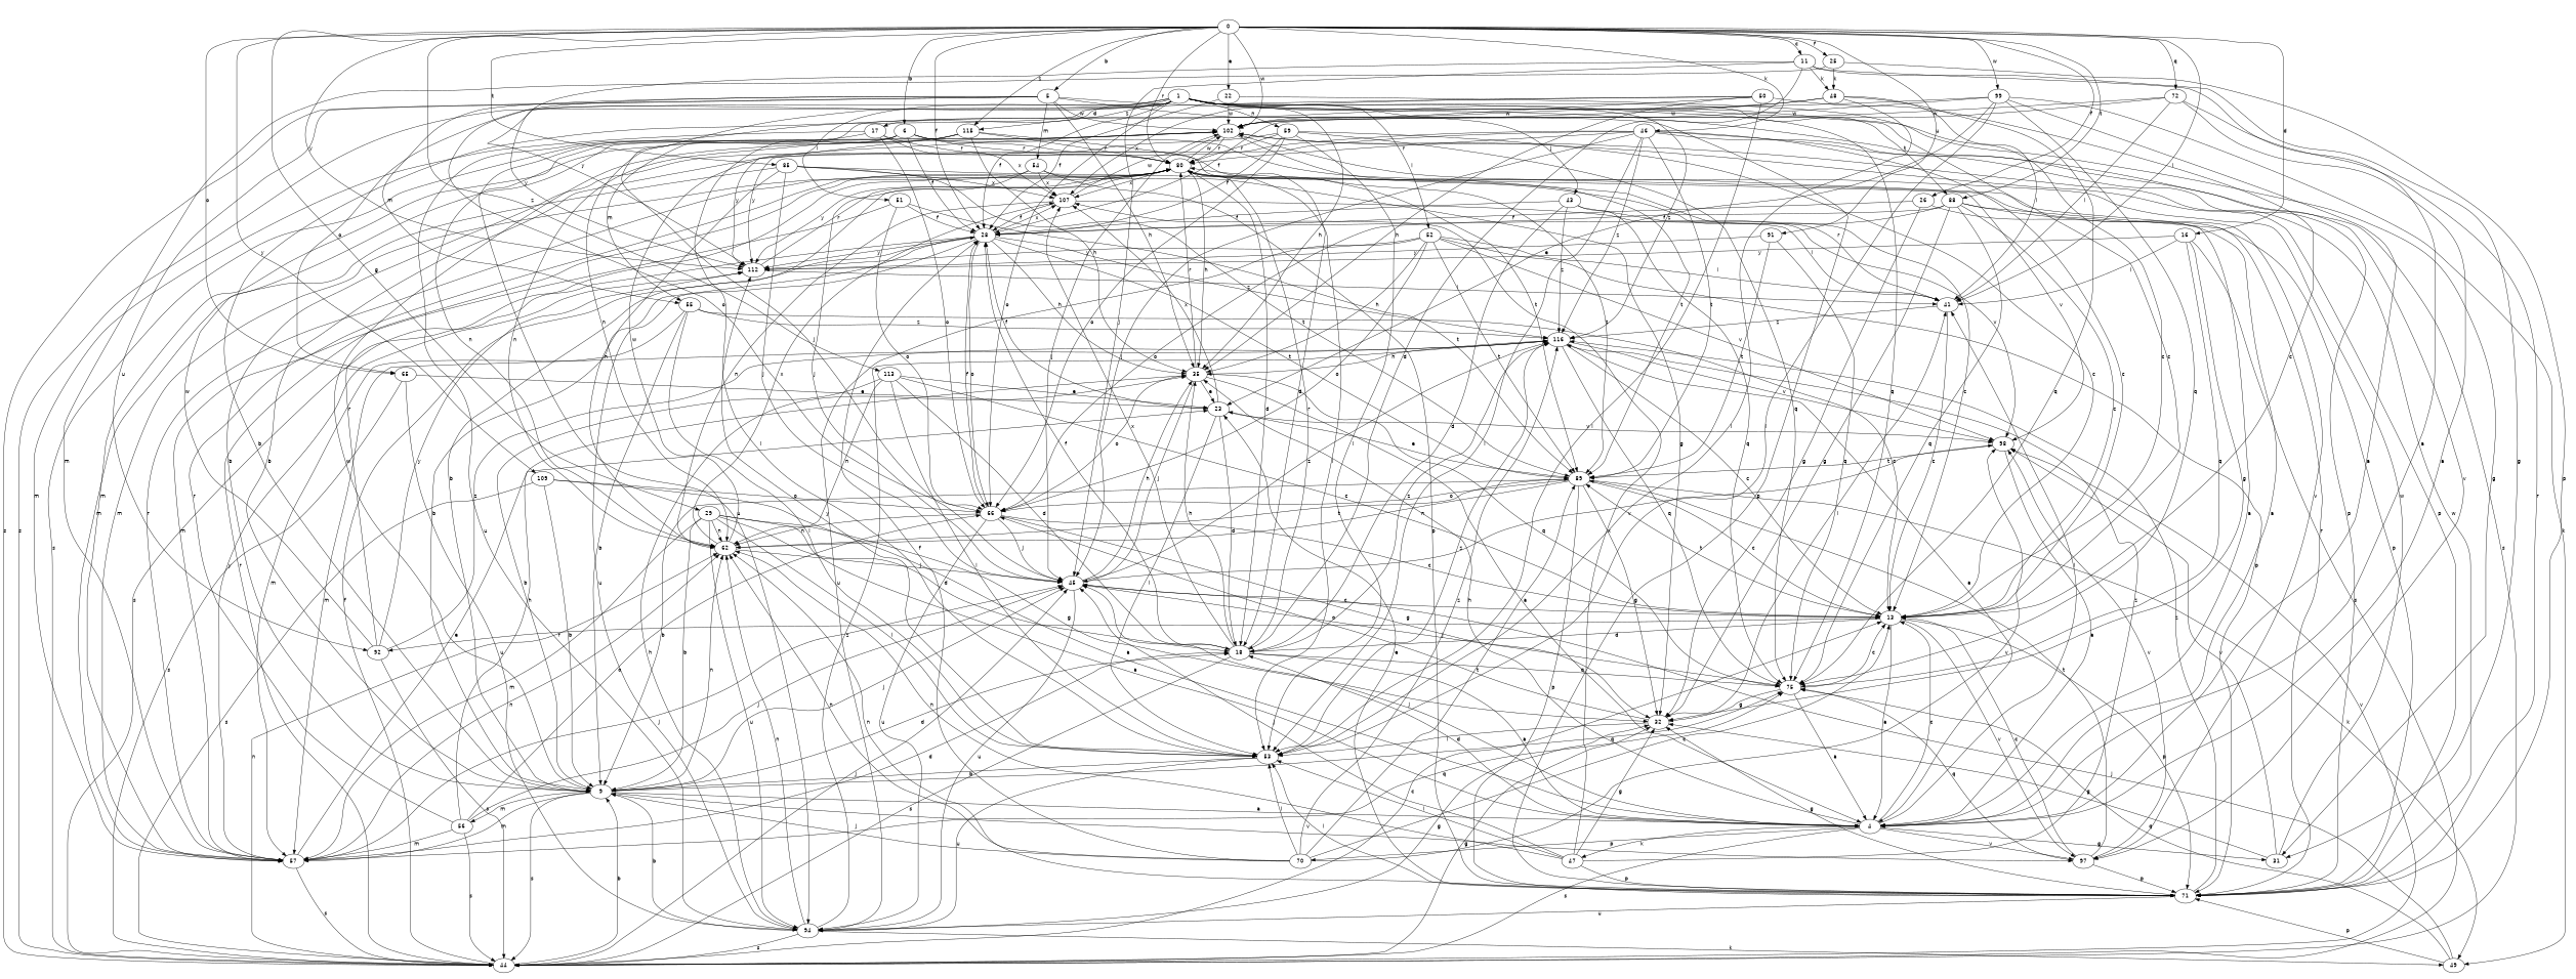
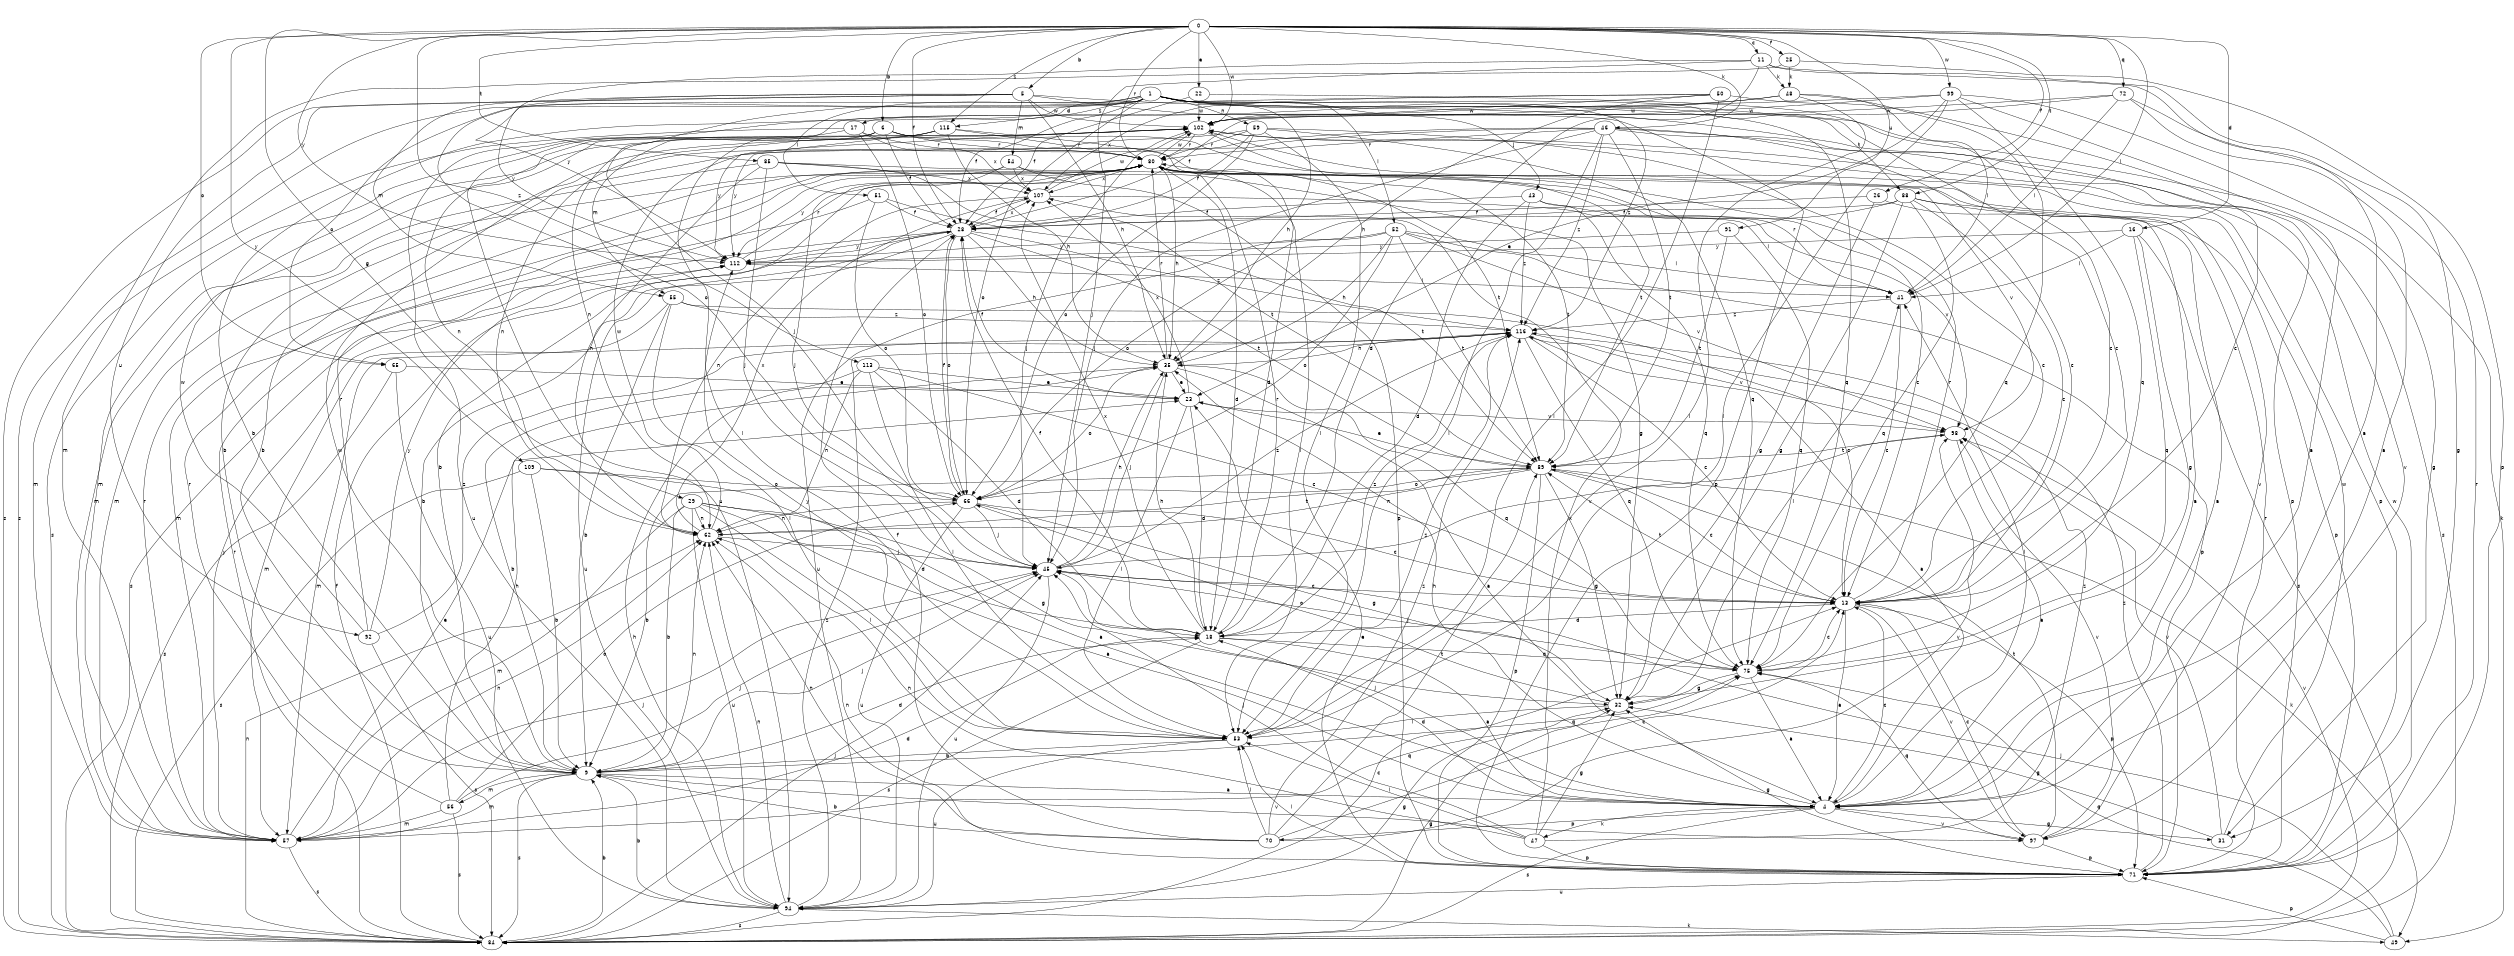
  strict digraph {
    fontname="DejaVu Sans"
    node [fontname="DejaVu Sans"]
    edge [fontname="DejaVu Sans"]
    0
    5
    6
    11
    16
    22
    25
    26
    28
    29
    41
    46
    65
    72
    80
    85
    88
    91
    99
    102
    109
    112
    113
    115
    35
    66
-   84 [label=44]
+   84
    97
    54
    55
    71
    92
    53
    89
    94
    31
    45
    4
    18
    48
    75
    32
    13
    57
    116
    9
    107
    62
    50
    23
    98
    49
    1
    17
    43
    51
    52
    59
    47
    70
    56
    0 -> 5 [label=b]
    0 -> 6 [label=b]
    0 -> 11 [label=c]
    0 -> 16 [label=d]
    0 -> 22 [label=e]
    0 -> 25 [label=f]
    0 -> 26 [label=f]
    0 -> 28 [label=f]
    0 -> 29 [label=g]
    0 -> 41 [label=i]
    0 -> 46 [label=k]
    0 -> 65 [label=o]
    0 -> 72 [label=q]
    0 -> 80 [label=r]
    0 -> 85 [label=t]
    0 -> 88 [label=t]
    0 -> 91 [label=u]
    0 -> 99 [label=w]
    0 -> 102 [label=w]
    0 -> 109 [label=y]
    0 -> 112 [label=y]
    0 -> 113 [label=z]
    0 -> 115 [label=z]
    5 -> 102 [label=w]
    5 -> 35 [label=h]
    5 -> 66 [label=o]
    5 -> 84 [label=s]
    5 -> 97 [label=v]
    5 -> 54 [label=m]
    5 -> 55 [label=m]
    5 -> 71 [label=p]
    5 -> 92 [label=u]
    6 -> 28 [label=f]
    6 -> 80 [label=r]
    6 -> 97 [label=v]
    6 -> 55 [label=m]
    6 -> 53 [label=l]
    6 -> 89 [label=t]
    6 -> 94 [label=u]
    11 -> 112 [label=y]
    11 -> 31 [label=g]
    11 -> 45 [label=j]
    11 -> 4 [label=a]
    11 -> 18 [label=d]
    11 -> 48 [label=k]
    16 -> 41 [label=i]
    16 -> 112 [label=y]
    16 -> 84 [label=s]
    16 -> 75 [label=q]
    16 -> 32 [label=g]
    22 -> 28 [label=f]
    22 -> 102 [label=w]
    22 -> 13 [label=c]
    25 -> 71 [label=p]
    25 -> 48 [label=k]
    25 -> 57 [label=m]
    26 -> 28 [label=f]
    26 -> 4 [label=a]
    26 -> 32 [label=g]
    28 -> 112 [label=y]
    28 -> 35 [label=h]
    28 -> 66 [label=o]
    28 -> 84 [label=s]
    28 -> 89 [label=t]
    28 -> 94 [label=u]
    28 -> 116 [label=z]
    28 -> 9 [label=b]
    28 -> 107 [label=x]
    29 -> 53 [label=l]
    29 -> 94 [label=u]
    29 -> 4 [label=a]
    29 -> 18 [label=d]
    29 -> 32 [label=g]
    29 -> 57 [label=m]
    29 -> 9 [label=b]
    29 -> 62 [label=n]
    41 -> 80 [label=r]
    41 -> 13 [label=c]
    41 -> 116 [label=z]
    46 -> 80 [label=r]
    46 -> 112 [label=y]
    46 -> 84 [label=s]
    46 -> 71 [label=p]
    46 -> 53 [label=l]
    46 -> 89 [label=t]
    46 -> 45 [label=j]
    46 -> 13 [label=c]
    46 -> 116 [label=z]
    46 -> 9 [label=b]
    65 -> 84 [label=s]
    65 -> 94 [label=u]
    65 -> 23 [label=e]
    72 -> 28 [label=f]
    72 -> 41 [label=i]
    72 -> 102 [label=w]
    72 -> 71 [label=r]
    72 -> 4 [label=a]
    80 -> 102 [label=w]
    80 -> 112 [label=y]
    80 -> 35 [label=h]
    80 -> 53 [label=l]
    80 -> 89 [label=t]
    80 -> 18 [label=d]
    80 -> 13 [label=c]
    80 -> 9 [label=b]
    80 -> 107 [label=x]
    85 -> 89 [label=t]
    85 -> 45 [label=j]
    85 -> 57 [label=m]
    85 -> 107 [label=x]
    85 -> 62 [label=n]
    85 -> 98 [label=v]
    88 -> 28 [label=f]
    88 -> 66 [label=o]
    88 -> 71 [label=p]
    88 -> 4 [label=a]
    88 -> 75 [label=q]
    88 -> 32 [label=g]
    88 -> 13 [label=c]
    91 -> 112 [label=y]
    91 -> 89 [label=t]
    91 -> 75 [label=q]
    99 -> 102 [label=w]
    99 -> 53 [label=l]
    99 -> 4 [label=a]
    99 -> 75 [label=q]
    99 -> 62 [label=n]
    99 -> 23 [label=e]
    99 -> 49 [label=k]
    102 -> 80 [label=r]
    102 -> 71 [label=p]
    102 -> 89 [label=t]
    102 -> 45 [label=j]
    102 -> 57 [label=m]
    109 -> 66 [label=o]
    109 -> 84 [label=s]
    109 -> 4 [label=a]
    109 -> 9 [label=b]
    112 -> 41 [label=i]
    112 -> 80 [label=r]
    113 -> 53 [label=l]
    113 -> 18 [label=d]
    113 -> 13 [label=c]
    113 -> 9 [label=b]
    113 -> 62 [label=n]
    113 -> 23 [label=e]
    115 -> 80 [label=r]
    115 -> 112 [label=y]
    115 -> 35 [label=h]
    115 -> 84 [label=s]
    115 -> 18 [label=d]
    115 -> 62 [label=n]
    35 -> 80 [label=r]
    35 -> 66 [label=o]
    35 -> 45 [label=j]
    35 -> 4 [label=a]
    35 -> 75 [label=q]
    35 -> 23 [label=e]
    66 -> 28 [label=f]
    66 -> 94 [label=u]
    66 -> 45 [label=j]
    66 -> 32 [label=g]
    66 -> 13 [label=c]
    66 -> 62 [label=n]
    84 -> 28 [label=f]
    84 -> 80 [label=r]
    84 -> 45 [label=j]
    84 -> 32 [label=g]
    84 -> 13 [label=c]
    84 -> 9 [label=b]
    84 -> 62 [label=n]
    84 -> 98 [label=v]
    97 -> 71 [label=p]
    97 -> 89 [label=t]
    97 -> 75 [label=q]
    97 -> 13 [label=c]
    97 -> 98 [label=v]
    54 -> 71 [label=p]
    54 -> 45 [label=j]
    54 -> 32 [label=g]
    54 -> 57 [label=m]
    54 -> 107 [label=x]
    55 -> 53 [label=l]
    55 -> 13 [label=c]
    55 -> 57 [label=m]
    55 -> 116 [label=z]
    55 -> 9 [label=b]
    71 -> 80 [label=r]
    71 -> 102 [label=w]
    71 -> 53 [label=l]
    71 -> 94 [label=u]
    71 -> 32 [label=g]
    71 -> 116 [label=z]
    71 -> 62 [label=n]
    71 -> 23 [label=e]
    92 -> 80 [label=r]
    92 -> 102 [label=w]
    92 -> 112 [label=y]
    92 -> 84 [label=s]
    92 -> 116 [label=z]
    53 -> 112 [label=y]
    53 -> 94 [label=u]
    53 -> 116 [label=z]
    53 -> 9 [label=b]
    89 -> 66 [label=o]
    89 -> 71 [label=p]
    89 -> 32 [label=g]
    89 -> 13 [label=c]
    89 -> 9 [label=b]
    89 -> 62 [label=n]
    89 -> 23 [label=e]
    89 -> 49 [label=k]
    94 -> 35 [label=h]
    94 -> 84 [label=s]
    94 -> 32 [label=g]
    94 -> 116 [label=z]
    94 -> 9 [label=b]
    94 -> 62 [label=n]
    94 -> 49 [label=k]
    31 -> 102 [label=w]
    31 -> 32 [label=g]
    31 -> 98 [label=v]
    45 -> 35 [label=h]
    45 -> 94 [label=u]
    45 -> 13 [label=c]
    45 -> 116 [label=z]
    45 -> 98 [label=v]
    4 -> 41 [label=i]
    4 -> 35 [label=h]
    4 -> 84 [label=s]
    4 -> 97 [label=v]
    4 -> 31 [label=g]
    4 -> 45 [label=j]
    4 -> 18 [label=d]
    4 -> 13 [label=c]
    4 -> 47 [label=k]
    4 -> 70 [label=p]
    18 -> 28 [label=f]
    18 -> 80 [label=r]
    18 -> 35 [label=h]
    18 -> 84 [label=s]
    18 -> 4 [label=a]
    18 -> 75 [label=q]
    18 -> 116 [label=z]
    18 -> 107 [label=x]
    48 -> 41 [label=i]
    48 -> 102 [label=w]
    48 -> 53 [label=l]
    48 -> 94 [label=u]
    48 -> 75 [label=q]
    75 -> 45 [label=j]
    75 -> 4 [label=a]
    75 -> 32 [label=g]
    75 -> 13 [label=c]
    32 -> 41 [label=i]
    32 -> 66 [label=o]
    32 -> 53 [label=l]
-   13 -> 92 [label=r]
+   13 -> 80 [label=r]
    13 -> 97 [label=v]
    13 -> 71 [label=p]
    13 -> 89 [label=t]
    13 -> 4 [label=a]
    13 -> 18 [label=d]
    57 -> 80 [label=r]
    57 -> 112 [label=y]
    57 -> 84 [label=s]
    57 -> 45 [label=j]
    57 -> 18 [label=d]
    57 -> 75 [label=q]
    57 -> 62 [label=n]
    57 -> 23 [label=e]
    116 -> 35 [label=h]
    116 -> 4 [label=a]
    116 -> 75 [label=q]
    116 -> 13 [label=c]
    116 -> 57 [label=m]
    116 -> 98 [label=v]
    9 -> 102 [label=w]
    9 -> 84 [label=s]
    9 -> 97 [label=v]
    9 -> 45 [label=j]
    9 -> 4 [label=a]
    9 -> 18 [label=d]
    9 -> 75 [label=q]
    9 -> 57 [label=m]
    9 -> 62 [label=n]
    9 -> 56 [label=m]
    107 -> 28 [label=f]
    107 -> 41 [label=i]
    107 -> 102 [label=w]
    107 -> 62 [label=n]
    62 -> 102 [label=w]
    62 -> 89 [label=t]
    62 -> 45 [label=j]
    62 -> 107 [label=x]
    50 -> 102 [label=w]
    50 -> 35 [label=h]
    50 -> 53 [label=l]
    50 -> 13 [label=c]
    50 -> 9 [label=b]
    50 -> 107 [label=x]
    23 -> 28 [label=f]
    23 -> 53 [label=l]
    23 -> 18 [label=d]
    23 -> 107 [label=x]
    23 -> 98 [label=v]
    98 -> 89 [label=t]
    98 -> 4 [label=a]
    49 -> 71 [label=p]
    49 -> 45 [label=j]
    49 -> 75 [label=q]
    1 -> 28 [label=f]
    1 -> 65 [label=o]
    1 -> 88 [label=t]
    1 -> 112 [label=y]
    1 -> 115 [label=z]
    1 -> 35 [label=h]
    1 -> 66 [label=o]
    1 -> 84 [label=s]
    1 -> 31 [label=g]
    1 -> 45 [label=j]
    1 -> 75 [label=q]
    1 -> 13 [label=c]
    1 -> 116 [label=z]
    1 -> 17 [label=d]
    1 -> 43 [label=j]
    1 -> 51 [label=l]
    1 -> 52 [label=l]
    1 -> 59 [label=n]
    17 -> 80 [label=r]
    17 -> 66 [label=o]
    17 -> 57 [label=m]
    17 -> 107 [label=x]
    17 -> 62 [label=n]
    43 -> 28 [label=f]
    43 -> 18 [label=d]
    43 -> 75 [label=q]
    43 -> 116 [label=z]
    43 -> 98 [label=v]
    51 -> 28 [label=f]
    51 -> 66 [label=o]
    51 -> 89 [label=t]
    51 -> 57 [label=m]
    52 -> 41 [label=i]
    52 -> 112 [label=y]
    52 -> 35 [label=h]
    52 -> 66 [label=o]
    52 -> 71 [label=p]
    52 -> 89 [label=t]
    52 -> 94 [label=u]
    52 -> 98 [label=v]
    59 -> 28 [label=f]
    59 -> 80 [label=r]
    59 -> 66 [label=o]
    59 -> 53 [label=l]
    59 -> 75 [label=q]
    59 -> 13 [label=c]
    59 -> 9 [label=b]
    47 -> 71 [label=p]
    47 -> 53 [label=l]
    47 -> 45 [label=j]
    47 -> 32 [label=g]
    47 -> 116 [label=z]
    47 -> 107 [label=x]
    47 -> 62 [label=n]
    70 -> 28 [label=f]
    70 -> 53 [label=l]
    70 -> 89 [label=t]
    70 -> 13 [label=c]
    70 -> 116 [label=z]
-   70 -> 9 [label=j]
+   70 -> 9 [label=b]
    70 -> 62 [label=n]
    70 -> 98 [label=v]
    56 -> 80 [label=r]
    56 -> 35 [label=h]
    56 -> 66 [label=o]
    56 -> 84 [label=s]
    56 -> 45 [label=j]
    56 -> 57 [label=m]
  }
